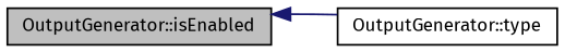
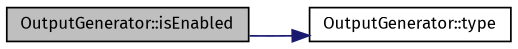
  digraph {
    rankdir=LR
    fontname="Fira Sans"
    node [color=black fontname="Fira Sans" fontsize=10 shape=record style=filled]
    n1 [fillcolor=grey75 fontcolor=black height=0.2 label="OutputGenerator::isEnabled" width=0.4]
    n2 [fillcolor=white height=0.2 label="OutputGenerator::type" width=0.4]
-   n2 -> n1 [color=midnightblue fontname="Fira Sans" fontsize=10 labelfontname=Helvetica labelfontsize=10 style=solid]
+   n1 -> n2 [color=midnightblue fontname="Fira Sans" fontsize=10 labelfontname=Helvetica labelfontsize=10 style=solid]
  }
